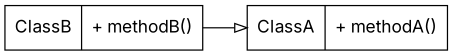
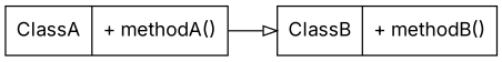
  digraph {
    rankdir=LR
    fontname=Inter
    node [shape=record fontname=Inter]
    n1 [label="{ClassA|+ methodA()}"]
    n2 [label="{ClassB|+ methodB()}"]
-   n2 -> n1 [arrowhead=onormal fontname=Inter]
+   n1 -> n2 [arrowhead=onormal fontname=Inter]
  }
